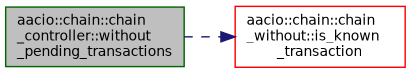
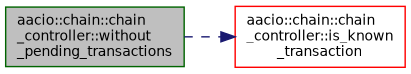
  digraph {
    rankdir=LR
    node [fontname=Helvetica fontsize=10 shape=record style=filled]
    n1 [color=darkgreen fillcolor=grey75 fontcolor=black height=0.2 label="aacio::chain::chain\l_controller::without\l_pending_transactions" width=0.4]
-   n2 [color=red fillcolor=white height=0.2 label="aacio::chain::chain\l_without::is_known\l_transaction" width=0.4]
+   n2 [color=red fillcolor=white height=0.2 label="aacio::chain::chain\l_controller::is_known\l_transaction" width=0.4]
    n1 -> n2 [color=midnightblue fontname=Helvetica fontsize=10 labelfontname=Helvetica labelfontsize=10 style=dashed arrowhead=normal]
  }
